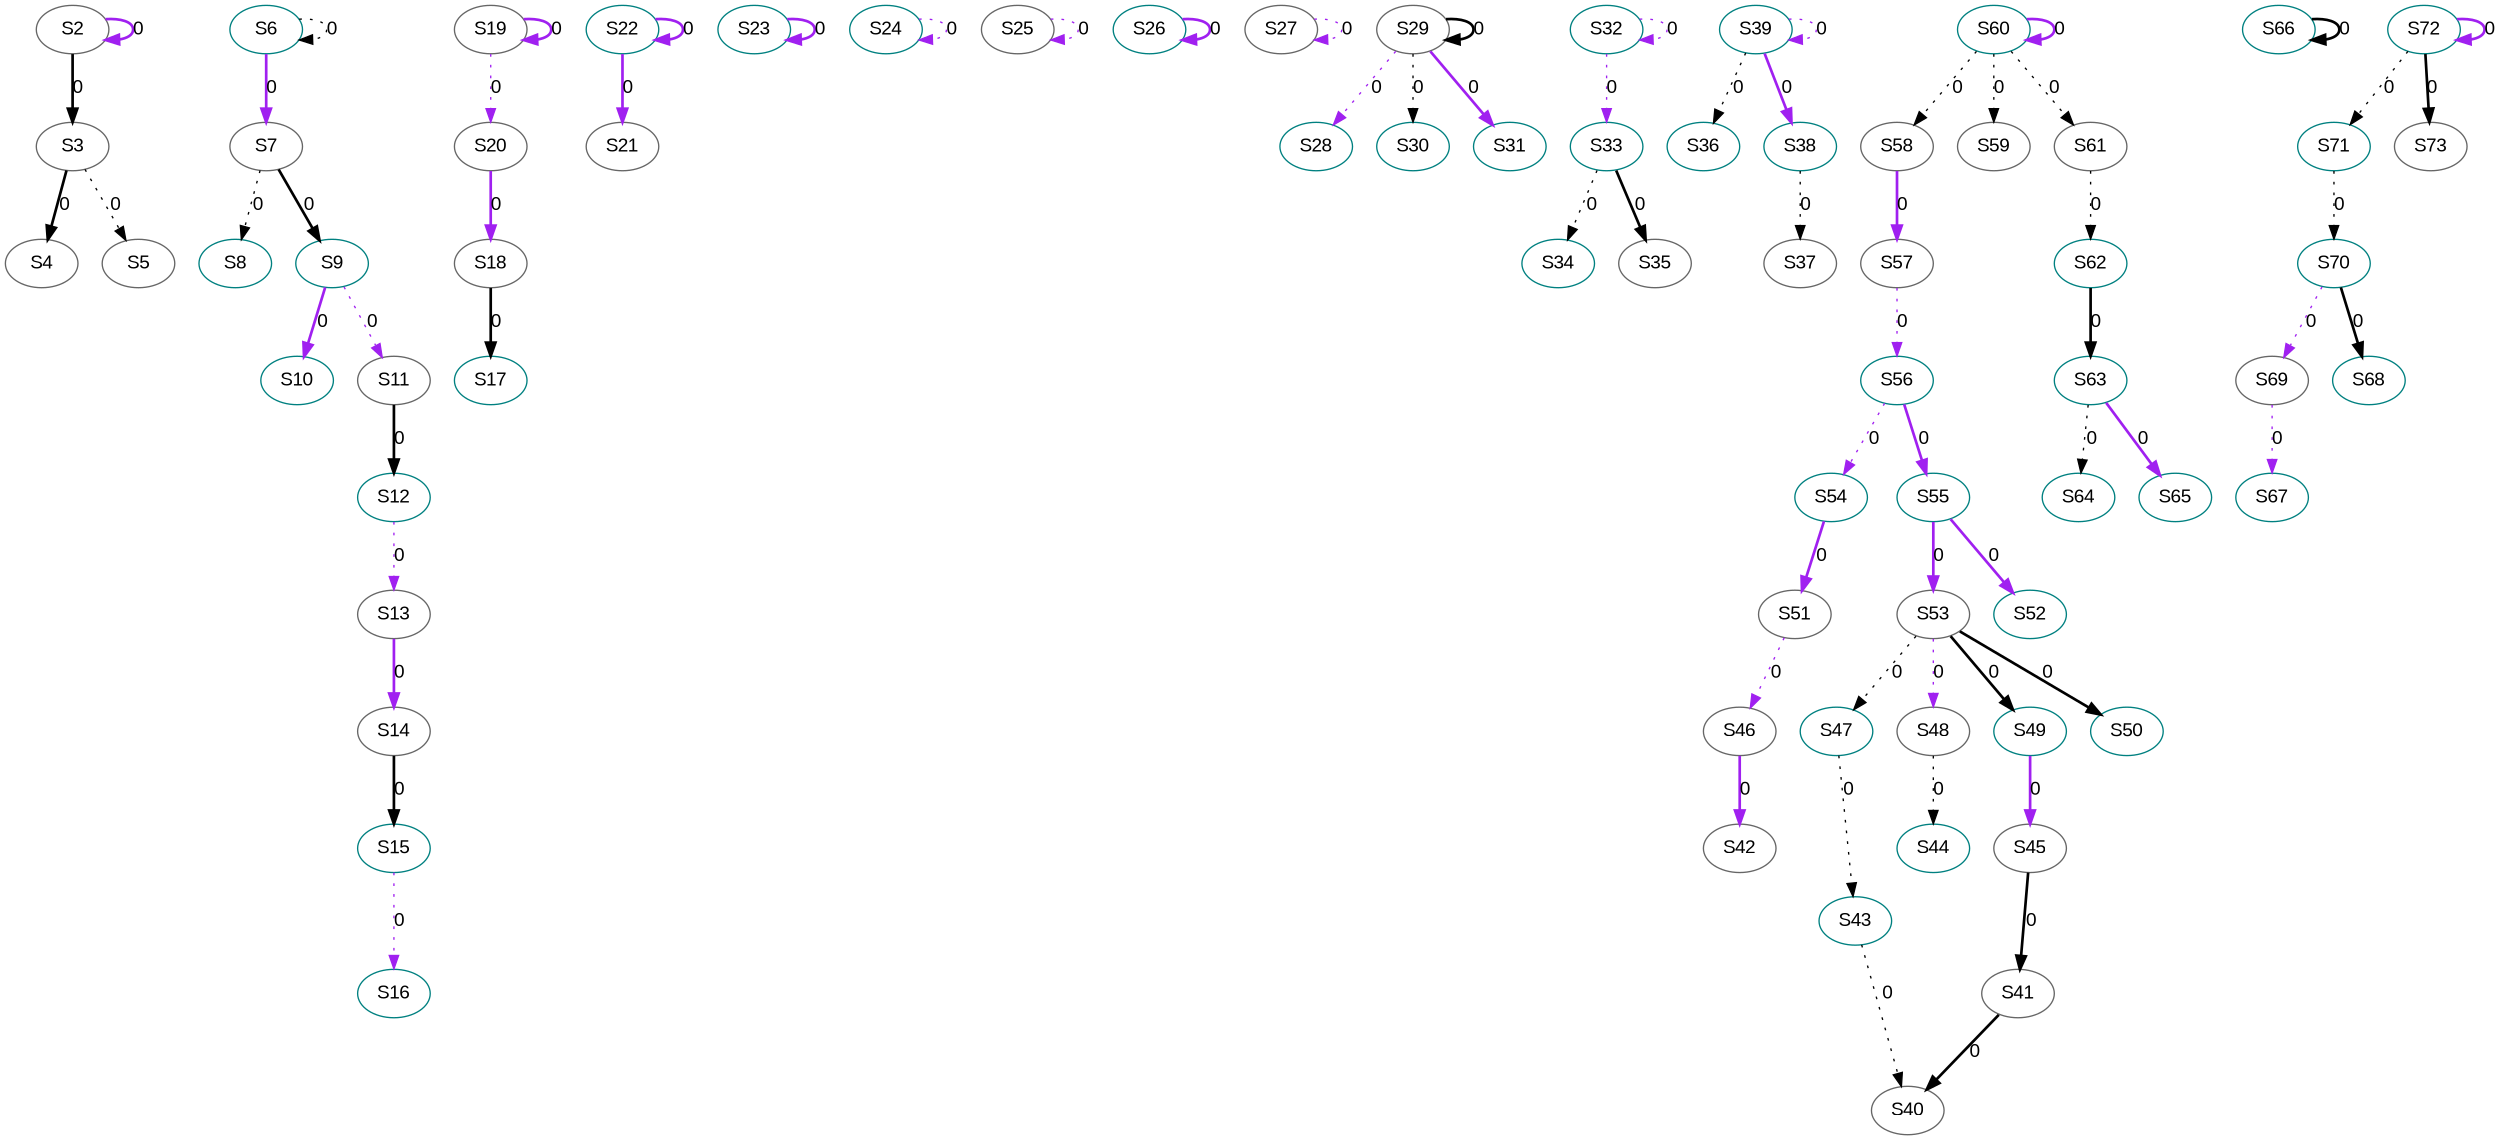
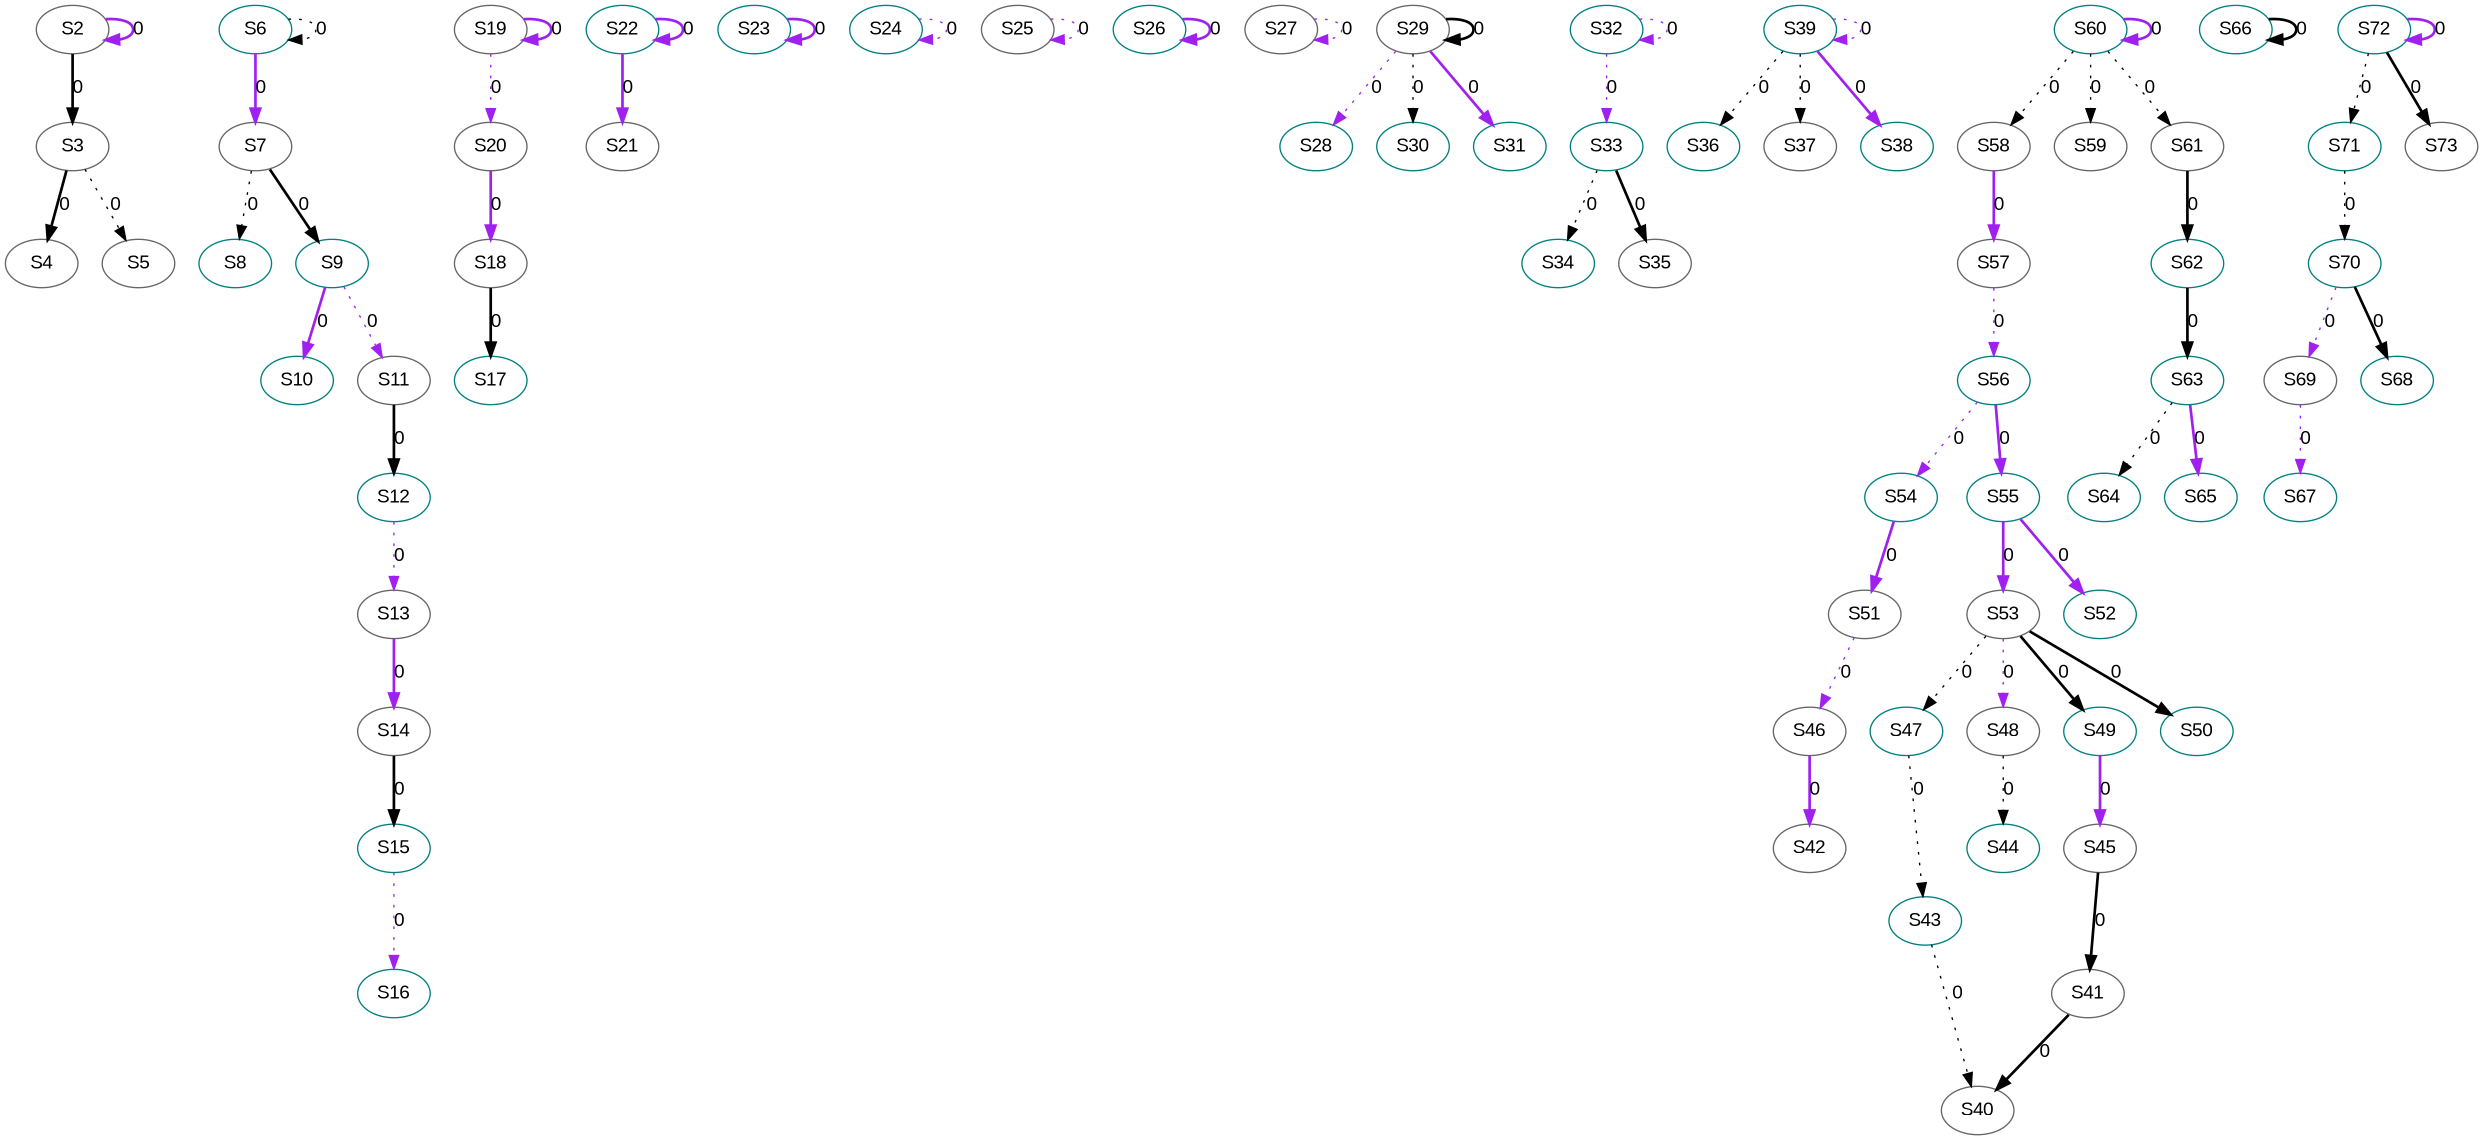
  strict digraph {
    fontname="Liberation Sans"
    node [color=teal fontname="Liberation Sans"]
    edge [color=purple fontname="Liberation Sans" style=bold]
    S2 [color=gray40]
    S3 [color=gray40]
    S4 [color=gray40]
    S5 [color=gray40]
    S6
    S7 [color=gray40]
    S8
    S9
    S10
    S11 [color=gray40]
    S12
    S13 [color=gray40]
    S14 [color=gray40]
    S15
    S16
    S18 [color=gray40]
    S17
    S19 [color=gray40]
    S20 [color=gray40]
    S22
    S21 [color=gray40]
    S23
    S24
    S25 [color=gray40]
    S26
    S27 [color=gray40]
    S29 [color=gray40]
    S28
    S30
    S31
    S32
    S33
    S34
    S35 [color=gray40]
    S39
    S36
    S37 [color=gray40]
    S38
    S41 [color=gray40]
    S40 [color=gray40]
    S45 [color=gray40]
    S46 [color=gray40]
    S42 [color=gray40]
    S47
    S43
    S48 [color=gray40]
    S44
    S49
    S51 [color=gray40]
    S53 [color=gray40]
    S50
    S54
    S55
    S52
    S56
    S57 [color=gray40]
    S58 [color=gray40]
    S60
    S59 [color=gray40]
    S61 [color=gray40]
    S62
    S63
    S64
    S65
    S66
    S69 [color=gray40]
    S67
    S70
    S68
    S71
    S72
    S73 [color=gray40]
    S2 -> S2 [label=0]
    S2 -> S3 [color=black label=0]
    S3 -> S4 [color=black label=0]
    S3 -> S5 [color=black label=0 style=dotted]
    S6 -> S6 [color=black label=0 style=dotted]
    S6 -> S7 [label=0]
    S7 -> S8 [color=black label=0 style=dotted]
    S7 -> S9 [color=black label=0]
    S9 -> S10 [label=0]
    S9 -> S11 [label=0 style=dotted]
    S11 -> S12 [color=black label=0]
    S12 -> S13 [label=0 style=dotted]
    S13 -> S14 [label=0]
    S14 -> S15 [color=black label=0]
    S15 -> S16 [label=0 style=dotted]
    S18 -> S17 [color=black label=0]
    S19 -> S19 [label=0]
    S19 -> S20 [label=0 style=dotted]
    S20 -> S18 [label=0]
    S22 -> S22 [label=0]
    S22 -> S21 [label=0]
    S23 -> S23 [label=0]
    S24 -> S24 [label=0 style=dotted]
    S25 -> S25 [label=0 style=dotted]
    S26 -> S26 [label=0]
    S27 -> S27 [label=0 style=dotted]
    S29 -> S29 [color=black label=0]
    S29 -> S28 [label=0 style=dotted]
    S29 -> S30 [color=black label=0 style=dotted]
    S29 -> S31 [label=0]
    S32 -> S32 [label=0 style=dotted]
    S32 -> S33 [label=0 style=dotted]
    S33 -> S34 [color=black label=0 style=dotted]
    S33 -> S35 [color=black label=0]
    S39 -> S39 [label=0 style=dotted]
    S39 -> S36 [color=black label=0 style=dotted]
-   S38 -> S37 [color=black label=0 style=dotted]
+   S39 -> S37 [color=black label=0 style=dotted]
    S39 -> S38 [label=0]
    S41 -> S40 [color=black label=0]
    S45 -> S41 [color=black label=0]
    S46 -> S42 [label=0]
    S47 -> S43 [color=black label=0 style=dotted]
    S43 -> S40 [color=black label=0 style=dotted]
    S48 -> S44 [color=black label=0 style=dotted]
    S49 -> S45 [label=0]
    S51 -> S46 [label=0 style=dotted]
    S53 -> S47 [color=black label=0 style=dotted]
    S53 -> S48 [label=0 style=dotted]
    S53 -> S49 [color=black label=0]
    S53 -> S50 [color=black label=0]
    S54 -> S51 [label=0]
    S55 -> S53 [label=0]
    S55 -> S52 [label=0]
    S56 -> S54 [label=0 style=dotted]
    S56 -> S55 [label=0]
    S57 -> S56 [label=0 style=dotted]
    S58 -> S57 [label=0]
    S60 -> S58 [color=black label=0 style=dotted]
    S60 -> S60 [label=0]
    S60 -> S59 [color=black label=0 style=dotted]
    S60 -> S61 [color=black label=0 style=dotted]
-   S61 -> S62 [color=black label=0 style=dotted]
+   S61 -> S62 [color=black label=0]
    S62 -> S63 [color=black label=0]
    S63 -> S64 [color=black label=0 style=dotted]
    S63 -> S65 [label=0]
    S66 -> S66 [color=black label=0]
    S69 -> S67 [label=0 style=dotted]
    S70 -> S69 [label=0 style=dotted]
    S70 -> S68 [color=black label=0]
    S71 -> S70 [color=black label=0 style=dotted]
    S72 -> S71 [color=black label=0 style=dotted]
    S72 -> S72 [label=0]
    S72 -> S73 [color=black label=0]
  }
